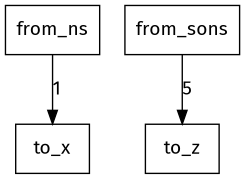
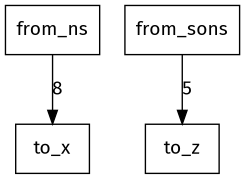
  digraph {
    fontname="Fira Sans"
    rankdir=TB
    node [fillcolor=white fontname="Fira Sans" shape=box style=filled]
    edge [fontname="Fira Sans"]
    n1 [label=<from_ns>]
    n2 [label=<to_x>]
    n3 [label=<from_sons>]
    n4 [label=<to_z>]
-   n1 -> n2 [label=1]
+   n1 -> n2 [label=8]
    n3 -> n4 [label=5]
  }
